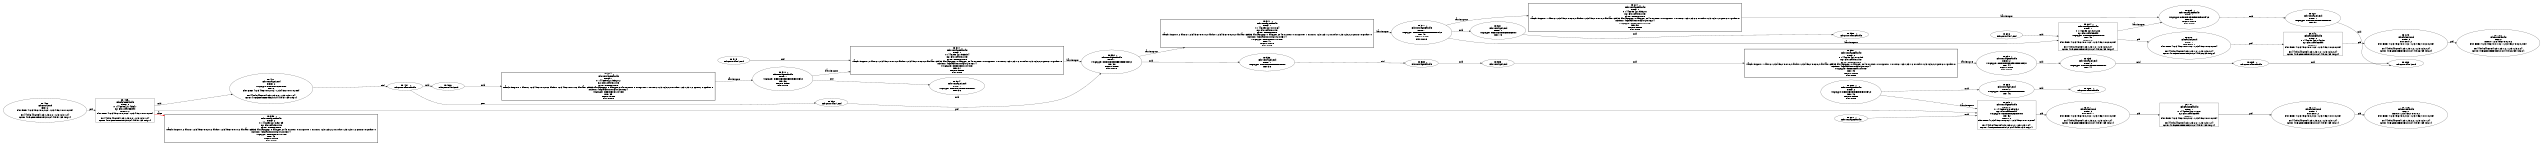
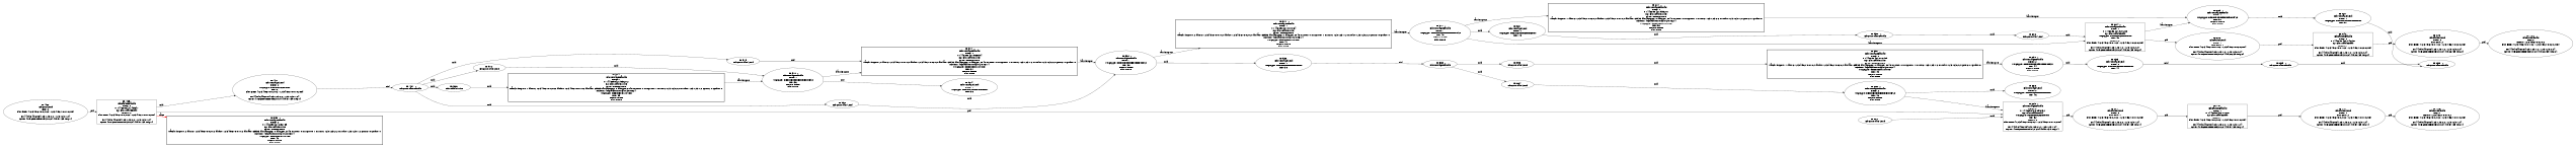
  strict digraph {
    rankdir=LR
    node [shape=oval]
    edge [rel=mid]
+   n1 [event="hb_events.HbControllerSend object at 0x10f844490" label="ID 512 \n HbControllerSend"]
    n2 [event="hb_events.HbMessageHandle object at 0x10f844610" label="ID 510 \n HbMessageHandle\nDPID: 1\nMsgType: OFPT_BARRIER_REQUEST\nXID: 36\nInPort: None\nPkt: None"]
    n3 [event="hb_events.HbMessageSend object at 0x10f844710" label="ID 514 \n HbMessageSend\nDPID: 1\nMsgType: OFPT_BARRIER_REPLY\nXID: 36"]
    n4 [event="hb_events.HbMessageHandle object at 0x10f844890" label="ID 517 \n HbMessageHandle\nDPID: 1\nt: 1446898427.565834\nOp: FlowTableWrite\nCMD: OFPFC_ADD\nMatch: in_port: 2 dl_src: 12:34:56:78:01:02 dl_dst: 12:34:56:78:02:02 dl_vlan: 65535 dl_vlan_pcp: 0 dl_type: 2048 nw_tos: 0 nw_proto: 1 nw_src: 123.123.1.2 nw_dst: 123.123.2.2 tp_src: 0 tp_dst: 8 \nActions: [ofp_action_output(port=1)]\nMsgType: OFPT_FLOW_MOD\nXID: 37\nInPort: None\nPkt: None" shape=box style=bold]
    n5 [event="hb_events.HbMessageHandle object at 0x10f844a50" label="ID 532 \n HbMessageHandle\nDPID: 1\nMsgType: OFPT_BARRIER_REQUEST\nXID: 38\nInPort: None\nPkt: None"]
    n6 [event="hb_events.HbMessageSend object at 0x10f8445d0" label="ID 536 \n HbMessageSend\nDPID: 1\nMsgType: OFPT_BARRIER_REPLY\nXID: 38"]
    n7 [event="hb_events.HbMessageHandle object at 0x10f856bd0" label="ID 571 \n HbMessageHandle\nDPID: 1\nt: 1446898427.801864\nOp: FlowTableWrite\nCMD: OFPFC_ADD\nMatch: in_port: 2 dl_src: 12:34:56:78:01:02 dl_dst: 12:34:56:78:02:02 dl_vlan: 65535 dl_vlan_pcp: 0 dl_type: 2048 nw_tos: 0 nw_proto: 1 nw_src: 123.123.1.2 nw_dst: 123.123.2.2 tp_src: 8 tp_dst: 0 \nActions: [ofp_action_output(port=1)]\nMsgType: OFPT_FLOW_MOD\nXID: 47\nInPort: None\nPkt: None" shape=box style=bold]
    n8 [event="hb_events.HbControllerSend object at 0x10f8446d0" label="ID 519 \n HbControllerSend"]
    n9 [event="hb_events.HbPacketSend object at 0x10f879190" label="ID 648 \n HbPacketSend\nDPID: 2\nOut Port: 2\nPkt: ETH: [12:34:56:78:01:02>12:34:56:78:02:02:IP]\n\nIPv4([ttl:64]ICMP[123.123.1.2>123.123.2.2])\nICMP: {t:ECHO_REQUEST c:0}{id:26739 seq:2}"]
    n10 [event="hb_events.HbHostHandle object at 0x10f89eb10" label="ID 721 \n HbHostHandle\nHID: 2\nInPort: 12:34:56:78:02:02\nPkt: ETH: [12:34:56:78:01:02>12:34:56:78:02:02:IP]\n\nIPv4([ttl:64]ICMP[123.123.1.2>123.123.2.2])\nICMP: {t:ECHO_REQUEST c:0}{id:26739 seq:2}"]
    n11 [event="hb_events.HbPacketHandle object at 0x10f86be50" label="ID 642 \n HbPacketHandle\nDPID: 2\nt: 1446898428.046191\nOp: FlowTableRead\nInPort: 1\nPkt: ETH: [12:34:56:78:01:02>12:34:56:78:02:02:IP]\n\nIPv4([ttl:64]ICMP[123.123.1.2>123.123.2.2])\nICMP: {t:ECHO_REQUEST c:0}{id:26739 seq:2}" shape=box]
    n12 [event="hb_events.HbControllerHandle object at 0x10f850310" label="ID 565 \n HbMessageHandle"]
-   n14 [event="hb_events.HbControllerSend object at 0x10f850dd0" label="ID 593 \n HbMessageSend"]
+   n13 [event="hb_events.HbControllerSend object at 0x10f87f350" label="ID 664 \n HbControllerSend"]
+   n14 [event="hb_events.HbControllerSend object at 0x10f850dd0" label="ID 593 \n HbControllerSend"]
    n15 [event="hb_events.HbPacketHandle object at 0x10f832410" label="ID 465 \n HbPacketHandle\nDPID: 2\nt: 1446898427.43547\nOp: FlowTableRead\nInPort: 2\nPkt: ETH: [12:34:56:78:02:02>12:34:56:78:01:02:IP]\n\nIPv4([ttl:64]ICMP[123.123.2.2>123.123.1.2])\nICMP: {t:ECHO_REQUEST c:0}{id:57139 seq:1}" shape=box]
    n16 [event="hb_events.HbMessageHandle object at 0x10f850b10" label="ID 558 \n HbMessageHandle\nDPID: 2\nt: 1446898427.692789\nOp: FlowTableWrite\nCMD: OFPFC_ADD\nMatch: in_port: 2 dl_src: 12:34:56:78:02:02 dl_dst: 12:34:56:78:01:02 dl_vlan: 65535 dl_vlan_pcp: 0 dl_type: 2048 nw_tos: 0 nw_proto: 1 nw_src: 123.123.2.2 nw_dst: 123.123.1.2 tp_src: 8 tp_dst: 0 \nActions: [ofp_action_output(port=1)]\nMsgType: OFPT_FLOW_MOD\nXID: 43\nInPort: None\nPkt: None" shape=box style=bold]
    n17 [event="hb_events.HbMessageHandle object at 0x10f87f590" label="ID 669 \n HbMessageHandle\nDPID: 2\nt: 1446898428.059752\nOp: FlowTableRead\nMsgType: OFPT_PACKET_OUT\nXID: 52\nInPort: 2\nPkt: ETH: [12:34:56:78:02:02>12:34:56:78:01:02:IP]\n\nIPv4([ttl:64]ICMP[123.123.2.2>123.123.1.2])\nICMP: {t:ECHO_REQUEST c:0}{id:57139 seq:1}" shape=box]
    n18 [event="hb_events.HbMessageSend object at 0x10f832bd0" label="ID 471 \n HbMessageSend\nDPID: 2\nMsgType: OFPT_PACKET_IN\nXID: 6\nPkt: ETH: [12:34:56:78:02:02>12:34:56:78:01:02:IP]\n\nIPv4([ttl:64]ICMP[123.123.2.2>123.123.1.2])\nICMP: {t:ECHO_REQUEST c:0}{id:57139 seq:1}"]
    n19 [event="hb_events.HbPacketSend object at 0x10f884e90" label="ID 677 \n HbPacketSend\nDPID: 2\nOut Port: 1\nPkt: ETH: [12:34:56:78:02:02>12:34:56:78:01:02:IP]\n\nIPv4([ttl:64]ICMP[123.123.2.2>123.123.1.2])\nICMP: {t:ECHO_REQUEST c:0}{id:57139 seq:1}"]
    n20 [event="hb_events.HbControllerHandle object at 0x10f837890" label="ID 487 \n HbControllerHandle"]
    n21 [event="hb_events.HbMessageHandle object at 0x10f856d10" label="ID 577 \n HbMessageHandle\nDPID: 1\nMsgType: OFPT_BARRIER_REQUEST\nXID: 48\nInPort: None\nPkt: None"]
    n22 [event="hb_events.HbControllerSend object at 0x10f8447d0" label="ID 532 \n HbControllerSend"]
    n23 [event="hb_events.HbMessageHandle object at 0x10f87f490" label="ID 662 \n HbMessageHandle\nDPID: 2\nMsgType: OFPT_BARRIER_REQUEST\nXID: 46\nInPort: None\nPkt: None"]
    n24 [event="hb_events.HbMessageSend object at 0x10f87f510" label="ID 666 \n HbMessageSend\nDPID: 2\nMsgType: OFPT_BARRIER_REPLY\nXID: 46"]
-   n25 [event="hb_events.HbControllerHandle object at 0x10f88b410" label="ID 686 \n HbControllerHandle"]
    n26 [event="hb_events.HbPacketHandle object at 0x10f893e90" label="ID 701 \n HbPacketHandle\nDPID: 1\nt: 1446898428.17818\nOp: FlowTableRead\nInPort: 1\nPkt: ETH: [12:34:56:78:02:02>12:34:56:78:01:02:IP]\n\nIPv4([ttl:64]ICMP[123.123.2.2>123.123.1.2])\nICMP: {t:ECHO_REQUEST c:0}{id:57139 seq:1}" shape=box]
-   n27 [event="hb_events.HbControllerSend object at 0x10f87f4d0" label="ID 671 \n HbMessageHandle"]
+   n27 [event="hb_events.HbControllerSend object at 0x10f87f4d0" label="ID 671 \n HbControllerSend"]
    n28 [event="hb_events.HbPacketSend object at 0x10f88a110" label="ID 707 \n HbPacketSend\nDPID: 1\nOut Port: 2\nPkt: ETH: [12:34:56:78:02:02>12:34:56:78:01:02:IP]\n\nIPv4([ttl:64]ICMP[123.123.2.2>123.123.1.2])\nICMP: {t:ECHO_REQUEST c:0}{id:57139 seq:1}"]
    n29 [event="hb_events.HbControllerHandle object at 0x10f85db90" label="ID 598 \n HbControllerHandle"]
    n30 [event="hb_events.HbControllerSend object at 0x10f85da90" label="ID 606 \n HbControllerSend"]
    n31 [event="hb_events.HbMessageHandle object at 0x10f850c50" label="ID 604 \n HbMessageHandle\nDPID: 1\nt: 1446898427.927138\nOp: FlowTableRead\nMsgType: OFPT_PACKET_OUT\nXID: 49\nInPort: 2\nPkt: ETH: [12:34:56:78:01:02>12:34:56:78:02:02:IP]\n\nIPv4([ttl:64]ICMP[123.123.1.2>123.123.2.2])\nICMP: {t:ECHO_REQUEST c:0}{id:26739 seq:2}" shape=box]
    n32 [event="hb_events.HbMessageHandle object at 0x10f85db10" label="ID 591 \n HbMessageHandle\nDPID: 2\nt: 1446898427.816155\nOp: FlowTableWrite\nCMD: OFPFC_ADD\nMatch: in_port: 1 dl_src: 12:34:56:78:01:02 dl_dst: 12:34:56:78:02:02 dl_vlan: 65535 dl_vlan_pcp: 0 dl_type: 2048 nw_tos: 0 nw_proto: 1 nw_src: 123.123.1.2 nw_dst: 123.123.2.2 tp_src: 0 tp_dst: 8 \nActions: [ofp_action_output(port=2)]\nMsgType: OFPT_FLOW_MOD\nXID: 45\nInPort: None\nPkt: None" shape=box style=bold]
    n33 [event="hb_events.HbMessageSend object at 0x10f856c90" label="ID 581 \n HbMessageSend\nDPID: 1\nMsgType: OFPT_BARRIER_REPLY\nXID: 48"]
    n34 [event="hb_events.HbMessageHandle object at 0x10f8710d0" label="ID 617 \n HbMessageHandle\nDPID: 1\nt: 1446898427.935201\nOp: FlowTableWrite\nCMD: OFPFC_ADD\nMatch: in_port: 1 dl_src: 12:34:56:78:02:02 dl_dst: 12:34:56:78:01:02 dl_vlan: 65535 dl_vlan_pcp: 0 dl_type: 2048 nw_tos: 0 nw_proto: 1 nw_src: 123.123.2.2 nw_dst: 123.123.1.2 tp_src: 0 tp_dst: 8 \nActions: [ofp_action_output(port=2)]\nMsgType: OFPT_FLOW_MOD\nXID: 50\nInPort: None\nPkt: None" shape=box style=bold]
    n35 [event="hb_events.HbHostHandle object at 0x10f8a25d0" label="ID 726 \n HbHostHandle\nHID: 1\nInPort: 12:34:56:78:01:02\nPkt: ETH: [12:34:56:78:02:02>12:34:56:78:01:02:IP]\n\nIPv4([ttl:64]ICMP[123.123.2.2>123.123.1.2])\nICMP: {t:ECHO_REQUEST c:0}{id:57139 seq:1}"]
    n36 [event="hb_events.HbPacketSend object at 0x10f864b90" label="ID 612 \n HbPacketSend\nDPID: 1\nOut Port: 1\nPkt: ETH: [12:34:56:78:01:02>12:34:56:78:02:02:IP]\n\nIPv4([ttl:64]ICMP[123.123.1.2>123.123.2.2])\nICMP: {t:ECHO_REQUEST c:0}{id:26739 seq:2}"]
    n37 [event="hb_events.HbMessageHandle object at 0x10f86bb50" label="ID 623 \n HbMessageHandle\nDPID: 1\nMsgType: OFPT_BARRIER_REQUEST\nXID: 51\nInPort: None\nPkt: None"]
    n38 [event="hb_events.HbHostSend object at 0x10f8286d0" label="ID 462 \n HbHostSend\nHID: 2\nPkt: ETH: [12:34:56:78:02:02>12:34:56:78:01:02:IP]\n\nIPv4([ttl:64]ICMP[123.123.2.2>123.123.1.2])\nICMP: {t:ECHO_REQUEST c:0}{id:57139 seq:1}"]
    n39 [event="hb_events.HbMessageHandle object at 0x10f86bc50" label="ID 630 \n HbMessageHandle\nDPID: 2\nMsgType: OFPT_BARRIER_REQUEST\nXID: 44\nInPort: None\nPkt: None"]
    n40 [event="hb_events.HbMessageSend object at 0x10f86bd90" label="ID 633 \n HbMessageSend\nDPID: 2\nMsgType: OFPT_BARRIER_REPLY\nXID: 44"]
-   n41 [event="hb_events.HbControllerSend object at 0x10f83dd50" label="ID 506 \n HbControllerSend"]
+   n41 [event="hb_events.HbControllerSend object at 0x10f83dd50" label="ID 506 \n FlowTableWrite"]
    n42 [event="hb_events.HbMessageSend object at 0x10f86bc90" label="ID 627 \n HbMessageSend\nDPID: 1\nMsgType: OFPT_BARRIER_REPLY\nXID: 51"]
    n43 [event="hb_events.HbMessageHandle object at 0x10f8444d0" label="ID 504 \n HbMessageHandle\nDPID: 1\nt: 1446898427.556272\nOp: FlowTableWrite\nCMD: OFPFC_ADD\nMatch: in_port: 1 dl_src: 12:34:56:78:02:02 dl_dst: 12:34:56:78:01:02 dl_vlan: 65535 dl_vlan_pcp: 0 dl_type: 2048 nw_tos: 0 nw_proto: 1 nw_src: 123.123.2.2 nw_dst: 123.123.1.2 tp_src: 8 tp_dst: 0 \nActions: [ofp_action_output(port=2)]\nMsgType: OFPT_FLOW_MOD\nXID: 35\nInPort: None\nPkt: None" shape=box style=bold]
-   n44 [event="hb_events.HbControllerHandle object at 0x10f86bdd0" label="ID 638 \n HbControllerSend"]
+   n44 [event="hb_events.HbControllerHandle object at 0x10f86bdd0" label="ID 638 \n HbControllerHandle"]
    n45 [event="hb_events.HbControllerHandle object at 0x10f86be10" label="ID 639 \n HbControllerHandle"]
+   n1 -> n2 [label=mid]
    n2 -> n3 [label=mid]
    n2 -> n4 [label=barrier_post rel=barrier_post]
    n4 -> n5 [label=barrier_pre rel=barrier_pre]
    n5 -> n6 [label=mid]
    n5 -> n7 [label=barrier_post rel=barrier_post]
    n6 -> n12 [label=mid]
    n7 -> n21 [label=barrier_pre rel=barrier_pre]
    n8 -> n4 [label=mid]
    n9 -> n10 [label=pid rel=pid]
    n11 -> n9 [label=pid rel=pid]
+   n12 -> n13 [label=mid]
    n12 -> n14 [label=mid]
+   n13 -> n23 [label=mid]
    n14 -> n32 [label=mid]
    n15 -> n16 [color=red harmful=True label=race rel=race style=bold]
    n15 -> n17 [label=pid rel=pid]
    n15 -> n18 [label=mid]
    n17 -> n19 [label=pid rel=pid]
    n18 -> n20 [label=mid]
    n19 -> n26 [label=pid rel=pid]
-   n20 -> n22 [label=post]
+   n20 -> n1 [label=mid]
+   n20 -> n8 [label=mid]
+   n20 -> n22 [label=mid]
    n20 -> n41 [label=mid]
    n21 -> n31 [label=barrier_post rel=barrier_post]
    n21 -> n33 [label=mid]
    n21 -> n34 [label=barrier_post rel=barrier_post]
    n22 -> n5 [label=mid]
    n23 -> n17 [label=barrier_post rel=barrier_post]
    n23 -> n24 [label=mid]
-   n24 -> n25 [label=mid]
    n26 -> n28 [label=pid rel=pid]
    n27 -> n17 [label=mid]
    n28 -> n35 [label=pid rel=pid]
+   n29 -> n30 [label=mid]
    n30 -> n31 [label=mid]
    n31 -> n36 [label=pid rel=pid]
    n31 -> n37 [label=barrier_pre rel=barrier_pre]
    n32 -> n39 [label=barrier_pre rel=barrier_pre]
    n33 -> n29 [label=mid]
    n34 -> n37 [label=barrier_pre rel=barrier_pre]
    n36 -> n11 [label=pid rel=pid]
    n37 -> n42 [label=mid]
    n38 -> n15 [label=pid rel=pid]
    n39 -> n40 [label=mid]
    n40 -> n45 [label=mid]
    n41 -> n43 [label=mid]
    n42 -> n44 [label=mid]
    n43 -> n2 [label=barrier_pre rel=barrier_pre]
    n45 -> n44 [label=mid]
  }
